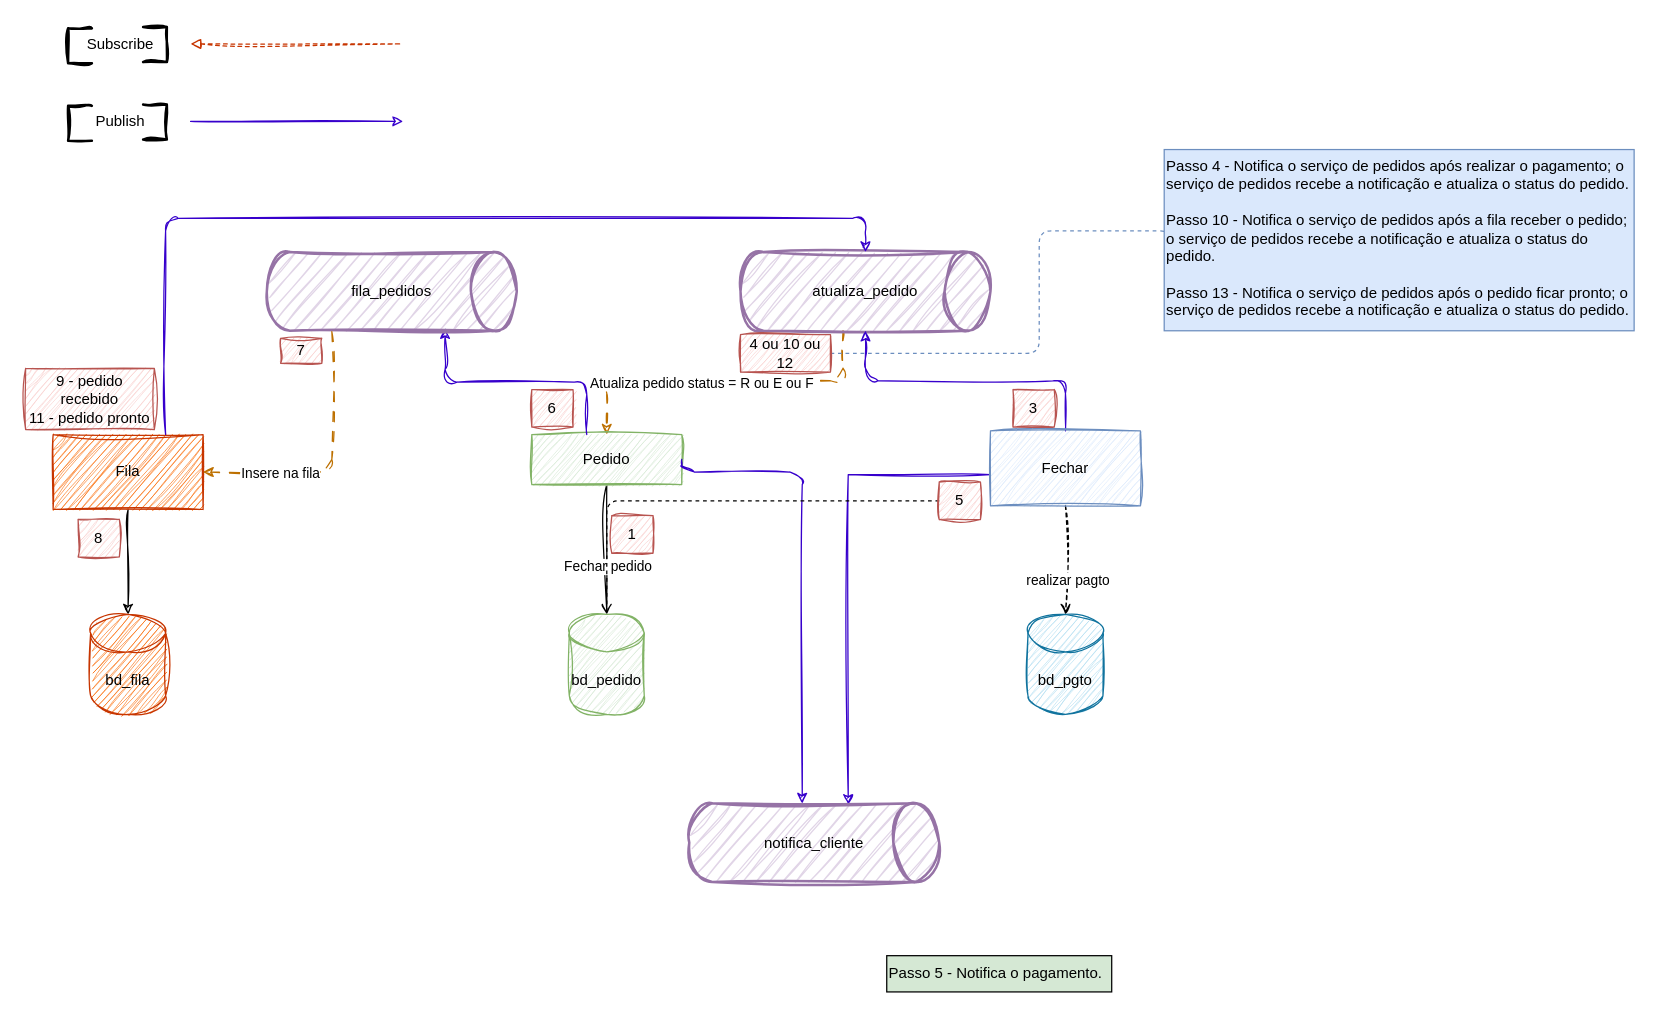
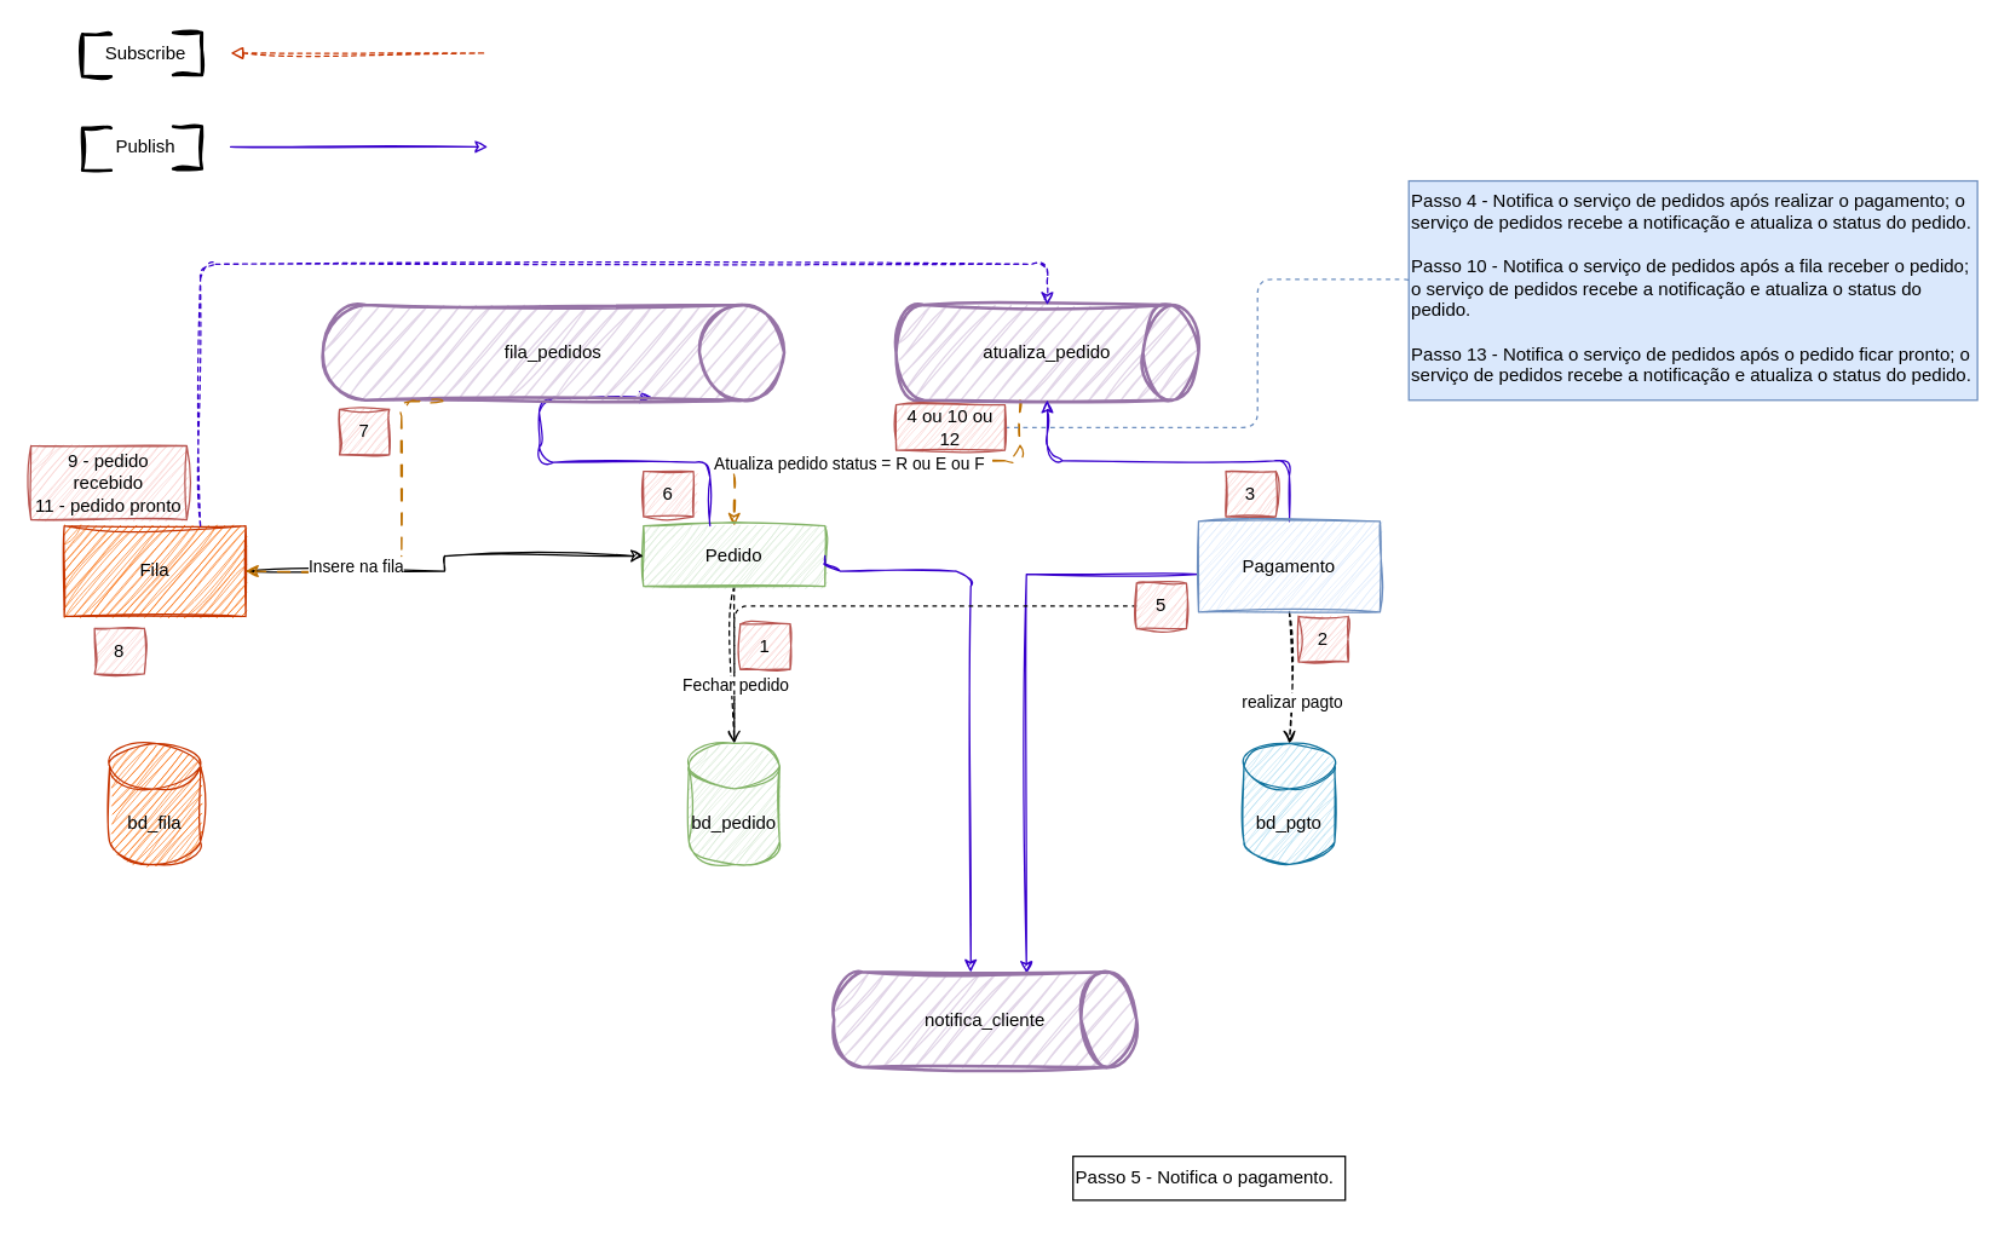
  <mxCell id="0" />
  <mxCell id="1" parent="0" />
  <mxCell id="2" style="edgeStyle=orthogonalEdgeStyle;rounded=1;orthogonalLoop=1;jettySize=auto;html=1;entryX=0.5;entryY=0;entryDx=0;entryDy=0;dashed=1;dashPattern=8 8;sketch=1;curveFitting=1;jiggle=2;fillColor=#f0a30a;strokeColor=#BD7000;" edge="1" parent="1" source="4" target="7"><mxGeometry relative="1" as="geometry"><Array as="points"><mxPoint x="674" y="304" /><mxPoint x="485" y="304" /></Array></mxGeometry></mxCell>
  <mxCell id="3" value="Atualiza pedido status = R ou E ou F" style="edgeLabel;html=1;align=center;verticalAlign=middle;resizable=0;points=[];" vertex="1" connectable="0" parent="2"><mxGeometry x="0.133" y="1" relative="1" as="geometry"><mxPoint as="offset" /></mxGeometry></mxCell>
  <mxCell id="4" value="atualiza_pedido" style="strokeWidth=2;html=1;shape=mxgraph.flowchart.direct_data;whiteSpace=wrap;sketch=1;curveFitting=1;jiggle=2;fillColor=#e1d5e7;strokeColor=#9673a6;" vertex="1" parent="1"><mxGeometry x="592" y="201" width="200" height="63" as="geometry" /></mxCell>
- <mxCell id="5" style="edgeStyle=orthogonalEdgeStyle;rounded=0;orthogonalLoop=1;jettySize=auto;html=1;sketch=1;curveFitting=1;jiggle=2;endArrow=open;endFill=0;" edge="1" parent="1" source="7" target="8"><mxGeometry relative="1" as="geometry" /></mxCell>
+ <mxCell id="5" style="edgeStyle=orthogonalEdgeStyle;rounded=0;orthogonalLoop=1;jettySize=auto;html=1;sketch=1;curveFitting=1;jiggle=2;endArrow=open;endFill=0;dashed=1;" edge="1" parent="1" source="7" target="8"><mxGeometry relative="1" as="geometry" /></mxCell>
  <mxCell id="6" value="Fechar pedido" style="edgeLabel;html=1;align=center;verticalAlign=middle;resizable=0;points=[];" vertex="1" connectable="0" parent="5"><mxGeometry x="-0.044" relative="1" as="geometry"><mxPoint y="15" as="offset" /></mxGeometry></mxCell>
  <mxCell id="7" value="Pedido" style="rounded=0;whiteSpace=wrap;html=1;sketch=1;curveFitting=1;jiggle=2;fillColor=#d5e8d4;strokeColor=#82b366;" vertex="1" parent="1"><mxGeometry x="425" y="347" width="120" height="40" as="geometry" /></mxCell>
  <mxCell id="8" value="bd_pedido" style="shape=cylinder3;whiteSpace=wrap;html=1;boundedLbl=1;backgroundOutline=1;size=15;sketch=1;curveFitting=1;jiggle=2;fillColor=#d5e8d4;strokeColor=#82b366;" vertex="1" parent="1"><mxGeometry x="455" y="491" width="60" height="80" as="geometry" /></mxCell>
  <mxCell id="9" style="edgeStyle=orthogonalEdgeStyle;rounded=0;orthogonalLoop=1;jettySize=auto;html=1;sketch=1;curveFitting=1;jiggle=2;endArrow=open;endFill=0;dashed=1;" edge="1" parent="1" source="14" target="15"><mxGeometry relative="1" as="geometry" /></mxCell>
  <mxCell id="10" value="realizar pagto" style="edgeLabel;html=1;align=center;verticalAlign=middle;resizable=0;points=[];" vertex="1" connectable="0" parent="9"><mxGeometry x="-0.236" y="3" relative="1" as="geometry"><mxPoint x="-2" y="26" as="offset" /></mxGeometry></mxCell>
  <mxCell id="11" style="edgeStyle=orthogonalEdgeStyle;rounded=1;orthogonalLoop=1;jettySize=auto;html=1;sketch=1;curveFitting=1;jiggle=2;fillColor=#6a00ff;strokeColor=#3700CC;" edge="1" parent="1" source="14" target="4"><mxGeometry relative="1" as="geometry" /></mxCell>
  <mxCell id="12" style="edgeStyle=orthogonalEdgeStyle;rounded=1;orthogonalLoop=1;jettySize=auto;html=1;sketch=1;curveFitting=1;jiggle=2;fillColor=#6a00ff;strokeColor=#3700CC;entryX=0.713;entryY=0.968;entryDx=0;entryDy=0;entryPerimeter=0;" edge="1" parent="1" source="7" target="21"><mxGeometry relative="1" as="geometry"><mxPoint x="300" y="297" as="targetPoint" /><Array as="points"><mxPoint x="469" y="305" /><mxPoint x="356" y="305" /></Array></mxGeometry></mxCell>
  <mxCell id="13" style="edgeStyle=orthogonalEdgeStyle;rounded=0;orthogonalLoop=1;jettySize=auto;html=1;entryX=0.636;entryY=0.021;entryDx=0;entryDy=0;entryPerimeter=0;sketch=1;curveFitting=1;jiggle=2;fillColor=#6a00ff;strokeColor=#3700CC;" edge="1" parent="1" source="14" target="33"><mxGeometry relative="1" as="geometry"><Array as="points"><mxPoint x="678" y="379" /></Array></mxGeometry></mxCell>
- <mxCell id="14" value="Fechar" style="rounded=0;whiteSpace=wrap;html=1;sketch=1;curveFitting=1;jiggle=2;fillColor=#dae8fc;strokeColor=#6c8ebf;" vertex="1" parent="1"><mxGeometry x="792" y="344" width="120" height="60" as="geometry" /></mxCell>
+ <mxCell id="14" value="Pagamento" style="rounded=0;whiteSpace=wrap;html=1;sketch=1;curveFitting=1;jiggle=2;fillColor=#dae8fc;strokeColor=#6c8ebf;" vertex="1" parent="1"><mxGeometry x="792" y="344" width="120" height="60" as="geometry" /></mxCell>
  <mxCell id="15" value="bd_pgto" style="shape=cylinder3;whiteSpace=wrap;html=1;boundedLbl=1;backgroundOutline=1;size=15;sketch=1;curveFitting=1;jiggle=2;fillColor=#b1ddf0;strokeColor=#10739e;" vertex="1" parent="1"><mxGeometry x="822" y="491" width="60" height="80" as="geometry" /></mxCell>
+ <mxCell id="16" value="2" style="text;html=1;align=center;verticalAlign=middle;whiteSpace=wrap;rounded=0;sketch=1;curveFitting=1;jiggle=2;fillColor=#f8cecc;strokeColor=#b85450;" vertex="1" parent="1"><mxGeometry x="858" y="407" width="33" height="30" as="geometry" /></mxCell>
  <mxCell id="17" value="3" style="text;html=1;align=center;verticalAlign=middle;whiteSpace=wrap;rounded=0;sketch=1;curveFitting=1;jiggle=2;fillColor=#f8cecc;strokeColor=#b85450;" vertex="1" parent="1"><mxGeometry x="810" y="311" width="33" height="30" as="geometry" /></mxCell>
  <mxCell id="18" value="1" style="text;html=1;align=center;verticalAlign=middle;whiteSpace=wrap;rounded=0;sketch=1;curveFitting=1;jiggle=2;fillColor=#f8cecc;strokeColor=#b85450;" vertex="1" parent="1"><mxGeometry x="489" y="412" width="33" height="30" as="geometry" /></mxCell>
  <mxCell id="19" style="edgeStyle=orthogonalEdgeStyle;orthogonalLoop=1;jettySize=auto;html=1;endArrow=none;endFill=0;dashed=1;rounded=1;fillColor=#dae8fc;strokeColor=#6c8ebf;" edge="1" parent="1" source="20"><mxGeometry relative="1" as="geometry"><mxPoint x="935" y="190" as="targetPoint" /><Array as="points"><mxPoint x="831" y="282" /><mxPoint x="831" y="184" /><mxPoint x="935" y="184" /></Array></mxGeometry></mxCell>
  <mxCell id="20" value="4 ou 10 ou 12" style="text;html=1;align=center;verticalAlign=middle;whiteSpace=wrap;rounded=0;sketch=1;curveFitting=1;jiggle=2;fillColor=#f8cecc;strokeColor=#b85450;" vertex="1" parent="1"><mxGeometry x="592" y="267" width="72" height="30" as="geometry" /></mxCell>
- <mxCell id="21" value="fila_pedidos" style="strokeWidth=2;html=1;shape=mxgraph.flowchart.direct_data;whiteSpace=wrap;sketch=1;curveFitting=1;jiggle=2;fillColor=#e1d5e7;strokeColor=#9673a6;" vertex="1" parent="1"><mxGeometry x="213" y="201" width="200" height="63" as="geometry" /></mxCell>
+ <mxCell id="21" value="fila_pedidos" style="strokeWidth=2;html=1;shape=mxgraph.flowchart.direct_data;whiteSpace=wrap;sketch=1;curveFitting=1;jiggle=2;fillColor=#e1d5e7;strokeColor=#9673a6;" vertex="1" parent="1"><mxGeometry x="213" y="201" width="305" height="63" as="geometry" /></mxCell>
  <mxCell id="22" value="" style="endArrow=none;dashed=1;html=1;rounded=0;sketch=1;curveFitting=1;jiggle=2;startArrow=block;startFill=0;fillColor=#fa6800;strokeColor=#C73500;" edge="1" parent="1"><mxGeometry width="50" height="50" relative="1" as="geometry"><mxPoint x="152" y="34.47" as="sourcePoint" /><mxPoint x="322" y="34.47" as="targetPoint" /></mxGeometry></mxCell>
  <mxCell id="23" value="Subscribe" style="text;html=1;strokeColor=none;fillColor=none;align=center;verticalAlign=middle;whiteSpace=wrap;rounded=0;sketch=1;curveFitting=1;jiggle=2;" vertex="1" parent="1"><mxGeometry x="66" y="20" width="60" height="30" as="geometry" /></mxCell>
  <mxCell id="24" value="" style="strokeWidth=2;html=1;shape=mxgraph.flowchart.annotation_1;align=left;pointerEvents=1;sketch=1;curveFitting=1;jiggle=2;" vertex="1" parent="1"><mxGeometry x="54" y="22" width="19" height="28" as="geometry" /></mxCell>
  <mxCell id="25" value="" style="strokeWidth=2;html=1;shape=mxgraph.flowchart.annotation_1;align=left;pointerEvents=1;sketch=1;curveFitting=1;jiggle=2;rotation=-180;" vertex="1" parent="1"><mxGeometry x="114" y="21" width="19" height="28" as="geometry" /></mxCell>
  <mxCell id="26" value="" style="endArrow=classic;html=1;rounded=0;sketch=1;curveFitting=1;jiggle=2;endFill=0;fillColor=#6a00ff;strokeColor=#3700CC;" edge="1" parent="1"><mxGeometry width="50" height="50" relative="1" as="geometry"><mxPoint x="152" y="96.47" as="sourcePoint" /><mxPoint x="322" y="96.47" as="targetPoint" /></mxGeometry></mxCell>
  <mxCell id="27" value="Publish" style="text;html=1;strokeColor=none;fillColor=none;align=center;verticalAlign=middle;whiteSpace=wrap;rounded=0;sketch=1;curveFitting=1;jiggle=2;" vertex="1" parent="1"><mxGeometry x="66" y="82" width="60" height="30" as="geometry" /></mxCell>
  <mxCell id="28" value="" style="strokeWidth=2;html=1;shape=mxgraph.flowchart.annotation_1;align=left;pointerEvents=1;sketch=1;curveFitting=1;jiggle=2;" vertex="1" parent="1"><mxGeometry x="54" y="84" width="19" height="28" as="geometry" /></mxCell>
  <mxCell id="29" value="" style="strokeWidth=2;html=1;shape=mxgraph.flowchart.annotation_1;align=left;pointerEvents=1;sketch=1;curveFitting=1;jiggle=2;rotation=-180;" vertex="1" parent="1"><mxGeometry x="114" y="83" width="19" height="28" as="geometry" /></mxCell>
- <mxCell id="30" style="edgeStyle=orthogonalEdgeStyle;rounded=0;orthogonalLoop=1;jettySize=auto;html=1;entryX=0.5;entryY=0;entryDx=0;entryDy=0;entryPerimeter=0;sketch=1;curveFitting=1;jiggle=2;" edge="1" parent="1" source="31" target="38"><mxGeometry relative="1" as="geometry" /></mxCell>
+ <mxCell id="30" style="edgeStyle=orthogonalEdgeStyle;rounded=0;orthogonalLoop=1;jettySize=auto;html=1;sketch=1;curveFitting=1;jiggle=2;" edge="1" parent="1" source="31" target="7"><mxGeometry relative="1" as="geometry" /></mxCell>
  <mxCell id="31" value="Fila" style="rounded=0;whiteSpace=wrap;html=1;sketch=1;curveFitting=1;jiggle=2;fillColor=#fa6800;strokeColor=#C73500;fontColor=#000000;" vertex="1" parent="1"><mxGeometry x="42" y="347" width="120" height="60" as="geometry" /></mxCell>
  <mxCell id="32" value="6" style="text;html=1;align=center;verticalAlign=middle;whiteSpace=wrap;rounded=0;sketch=1;curveFitting=1;jiggle=2;fillColor=#f8cecc;strokeColor=#b85450;" vertex="1" parent="1"><mxGeometry x="425" y="311" width="33" height="30" as="geometry" /></mxCell>
  <mxCell id="33" value="notifica_cliente" style="strokeWidth=2;html=1;shape=mxgraph.flowchart.direct_data;whiteSpace=wrap;sketch=1;curveFitting=1;jiggle=2;fillColor=#e1d5e7;strokeColor=#9673a6;" vertex="1" parent="1"><mxGeometry x="551" y="642" width="200" height="63" as="geometry" /></mxCell>
  <mxCell id="34" style="edgeStyle=orthogonalEdgeStyle;rounded=1;orthogonalLoop=1;jettySize=auto;html=1;entryX=1;entryY=0.5;entryDx=0;entryDy=0;dashed=1;dashPattern=8 8;sketch=1;curveFitting=1;jiggle=2;fillColor=#f0a30a;strokeColor=#BD7000;exitX=0.26;exitY=1.011;exitDx=0;exitDy=0;exitPerimeter=0;" edge="1" parent="1" source="21" target="31"><mxGeometry relative="1" as="geometry"><mxPoint x="292" y="264" as="sourcePoint" /><mxPoint x="103" y="347" as="targetPoint" /><Array as="points"><mxPoint x="265" y="377" /></Array></mxGeometry></mxCell>
  <mxCell id="35" value="Insere na fila" style="edgeLabel;html=1;align=center;verticalAlign=middle;resizable=0;points=[];" vertex="1" connectable="0" parent="34"><mxGeometry x="0.133" y="1" relative="1" as="geometry"><mxPoint x="-32" y="-1" as="offset" /></mxGeometry></mxCell>
- <mxCell id="36" value="7" style="text;html=1;align=center;verticalAlign=middle;whiteSpace=wrap;rounded=0;sketch=1;curveFitting=1;jiggle=2;fillColor=#f8cecc;strokeColor=#b85450;" vertex="1" parent="1"><mxGeometry x="224" y="270" width="33" height="20" as="geometry" /></mxCell>
+ <mxCell id="36" value="7" style="text;html=1;align=center;verticalAlign=middle;whiteSpace=wrap;rounded=0;sketch=1;curveFitting=1;jiggle=2;fillColor=#f8cecc;strokeColor=#b85450;" vertex="1" parent="1"><mxGeometry x="224" y="270" width="33" height="30" as="geometry" /></mxCell>
  <mxCell id="37" style="edgeStyle=orthogonalEdgeStyle;rounded=1;orthogonalLoop=1;jettySize=auto;html=1;sketch=1;curveFitting=1;jiggle=2;fillColor=#6a00ff;strokeColor=#3700CC;entryX=0.452;entryY=0.005;entryDx=0;entryDy=0;entryPerimeter=0;exitX=1;exitY=0.5;exitDx=0;exitDy=0;" edge="1" parent="1" source="7" target="33"><mxGeometry relative="1" as="geometry"><mxPoint x="377" y="495" as="sourcePoint" /><mxPoint x="232" y="415" as="targetPoint" /><Array as="points"><mxPoint x="641" y="377" /></Array></mxGeometry></mxCell>
  <mxCell id="38" value="bd_fila" style="shape=cylinder3;whiteSpace=wrap;html=1;boundedLbl=1;backgroundOutline=1;size=15;sketch=1;curveFitting=1;jiggle=2;fillColor=#fa6800;strokeColor=#C73500;fontColor=#000000;" vertex="1" parent="1"><mxGeometry x="72" y="491" width="60" height="80" as="geometry" /></mxCell>
  <mxCell id="39" value="8" style="text;html=1;align=center;verticalAlign=middle;whiteSpace=wrap;rounded=0;sketch=1;curveFitting=1;jiggle=2;fillColor=#f8cecc;strokeColor=#b85450;" vertex="1" parent="1"><mxGeometry x="62" y="415" width="33" height="30" as="geometry" /></mxCell>
- <mxCell id="40" style="edgeStyle=orthogonalEdgeStyle;rounded=1;orthogonalLoop=1;jettySize=auto;html=1;sketch=1;curveFitting=1;jiggle=2;fillColor=#6a00ff;strokeColor=#3700CC;exitX=0.75;exitY=0;exitDx=0;exitDy=0;" edge="1" parent="1" source="31" target="4"><mxGeometry relative="1" as="geometry"><mxPoint x="381" y="404" as="sourcePoint" /><mxPoint x="236" y="324" as="targetPoint" /><Array as="points"><mxPoint x="132" y="174" /><mxPoint x="692" y="174" /></Array></mxGeometry></mxCell>
+ <mxCell id="40" style="edgeStyle=orthogonalEdgeStyle;rounded=1;orthogonalLoop=1;jettySize=auto;html=1;sketch=1;curveFitting=1;jiggle=2;fillColor=#6a00ff;strokeColor=#3700CC;exitX=0.75;exitY=0;exitDx=0;exitDy=0;dashed=1;" edge="1" parent="1" source="31" target="4"><mxGeometry relative="1" as="geometry"><mxPoint x="381" y="404" as="sourcePoint" /><mxPoint x="236" y="324" as="targetPoint" /><Array as="points"><mxPoint x="132" y="174" /><mxPoint x="692" y="174" /></Array></mxGeometry></mxCell>
  <mxCell id="41" value="9 - pedido recebido&lt;br&gt;11 - pedido pronto" style="text;html=1;align=center;verticalAlign=middle;whiteSpace=wrap;rounded=0;sketch=1;curveFitting=1;jiggle=2;fillColor=#f8cecc;strokeColor=#b85450;" vertex="1" parent="1"><mxGeometry x="20" y="294" width="103" height="49" as="geometry" /></mxCell>
  <mxCell id="42" value="Passo 4 - Notifica o serviço de pedidos após realizar o pagamento; o serviço de pedidos recebe a notificação e atualiza o status do pedido.&#10; &#10;Passo 10 - Notifica o serviço de pedidos após a fila receber o pedido; o serviço de pedidos recebe a notificação e atualiza o status do pedido.&#10;&#10;Passo 13 - Notifica o serviço de pedidos após o pedido ficar pronto; o serviço de pedidos recebe a notificação e atualiza o status do pedido." style="group;fillColor=#dae8fc;strokeColor=#6c8ebf;container=0;whiteSpace=wrap;align=left;" vertex="1" connectable="0" parent="1"><mxGeometry x="931" y="119" width="376" height="145" as="geometry" /></mxCell>
  <mxCell id="43" style="edgeStyle=orthogonalEdgeStyle;orthogonalLoop=1;jettySize=auto;html=1;rounded=1;endArrow=none;endFill=0;dashed=1;" edge="1" parent="1" source="44" target="8"><mxGeometry relative="1" as="geometry" /></mxCell>
  <mxCell id="44" value="5" style="text;html=1;align=center;verticalAlign=middle;whiteSpace=wrap;rounded=0;sketch=1;curveFitting=1;jiggle=2;fillColor=#f8cecc;strokeColor=#b85450;" vertex="1" parent="1"><mxGeometry x="751" y="385" width="33" height="30" as="geometry" /></mxCell>
- <mxCell id="45" value="Passo 5 - Notifica o pagamento." style="rounded=0;whiteSpace=wrap;html=1;align=left;verticalAlign=top;fillColor=#d5e8d4;" vertex="1" parent="1"><mxGeometry x="709" y="764" width="180" height="29" as="geometry" /></mxCell>
+ <mxCell id="45" value="Passo 5 - Notifica o pagamento." style="rounded=0;whiteSpace=wrap;html=1;align=left;verticalAlign=top;" vertex="1" parent="1"><mxGeometry x="709" y="764" width="180" height="29" as="geometry" /></mxCell>
